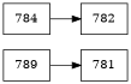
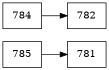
  digraph {
    compound=true
    concentrate=true
    rankdir=LR
    node [shape=box]
-   n1 [label=789]
+   n1 [label=785]
    n2 [label=781]
    n3 [label=784]
    n4 [label=782]
    n1 -> n2
    n3 -> n4
  }
